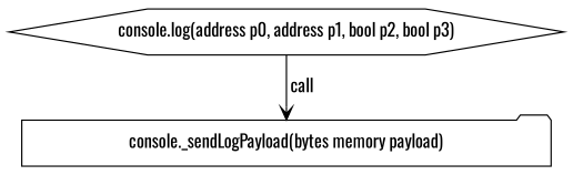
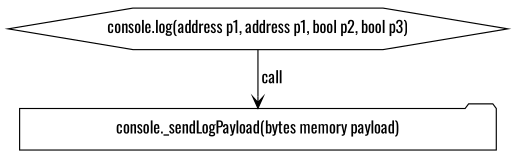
  digraph {
    fontname=Oswald
    node [fontname=Oswald]
-   "console.log(address p0, address p1, bool p2, bool p3)" [height=0.5 width=6.0206 shape=hexagon]
+   "console.log(address p0, address p1, bool p2, bool p3)" [height=0.5 width=6.0206 shape=hexagon label="console.log(address p1, address p1, bool p2, bool p3)"]
    "console._sendLogPayload(bytes memory payload)" [height=0.5 width=5.7372 shape=folder]
    "console.log(address p0, address p1, bool p2, bool p3)" -> "console._sendLogPayload(bytes memory payload)" [label=" call" color=black arrowhead=vee fontname=Oswald]
  }
